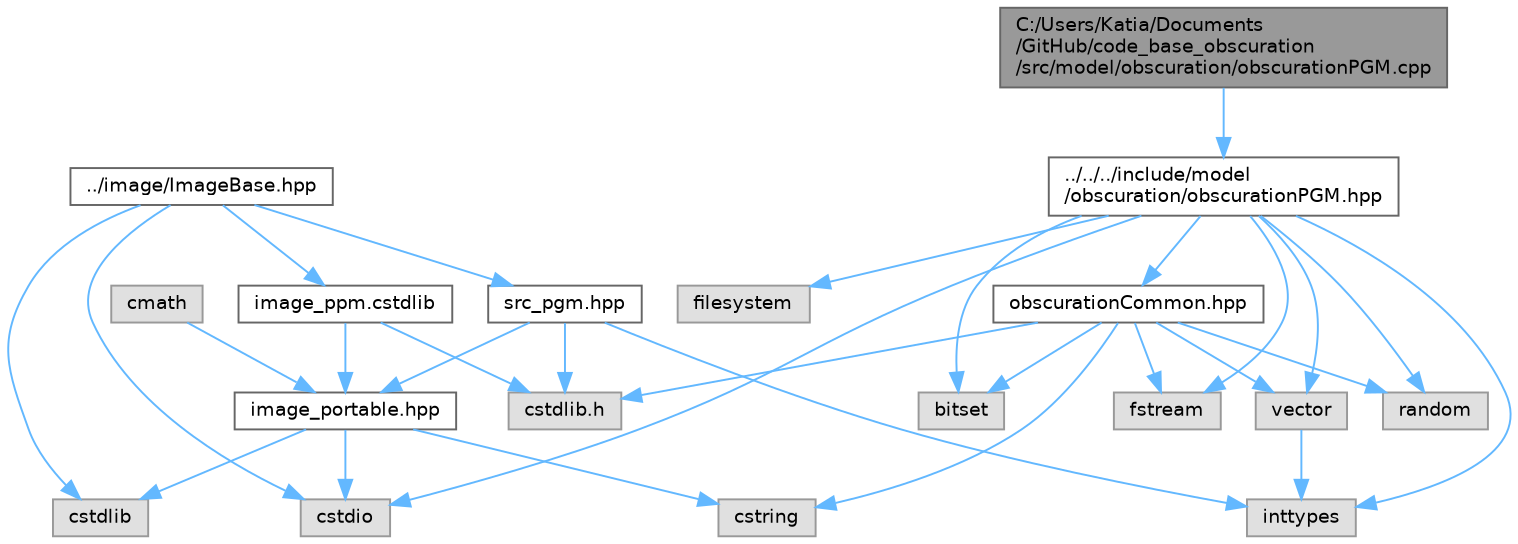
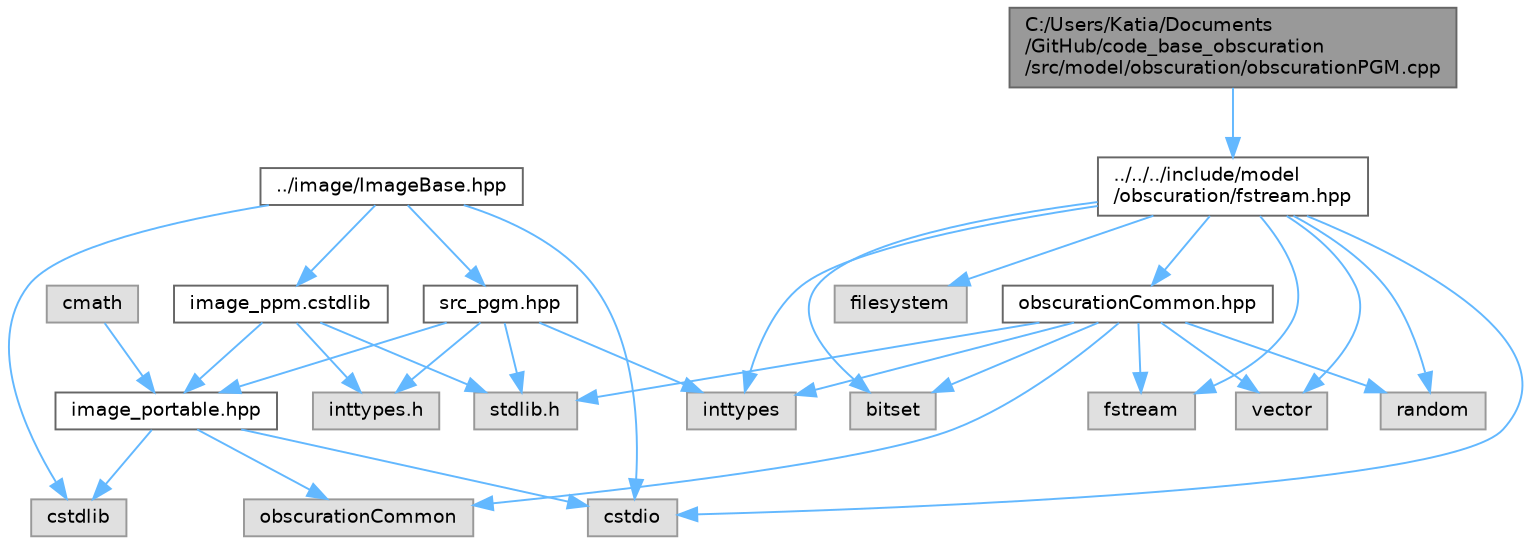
  digraph {
    fontname="DejaVu Sans"
    node [color=grey60 fillcolor="#E0E0E0" fontname="DejaVu Sans" fontsize=10 shape=box style=filled]
    edge [color=steelblue1 fontname="DejaVu Sans" fontsize=10 labelfontname=Helvetica labelfontsize=10 style=solid]
    n1 [color=gray40 fillcolor=grey60 fontcolor=black height=0.2 label="C:/Users/Katia/Documents\l/GitHub/code_base_obscuration\l/src/model/obscuration/obscurationPGM.cpp" width=0.4]
-   n2 [color=grey40 fillcolor=white height=0.2 label="../../../include/model\l/obscuration/obscurationPGM.hpp" width=0.4]
+   n2 [color=grey40 fillcolor=white height=0.2 label="../../../include/model\l/obscuration/fstream.hpp" width=0.4]
    n3 [color=grey40 fillcolor=white height=0.2 label="obscurationCommon.hpp" width=0.4]
    n4 [height=0.2 label=cstdio width=0.4]
    n5 [height=0.2 label=inttypes width=0.4]
    n6 [height=0.2 label=vector width=0.4]
    n7 [height=0.2 label=random width=0.4]
    n8 [height=0.2 label=bitset width=0.4]
    n9 [height=0.2 label=fstream width=0.4]
    n10 [height=0.2 label=filesystem width=0.4]
-   n11 [height=0.2 label=cstring width=0.4]
-   n12 [height=0.2 label="cstdlib.h" width=0.4]
+   n11 [height=0.2 label=obscurationCommon width=0.4]
+   n12 [height=0.2 label="stdlib.h" width=0.4]
    n13 [color=grey40 fillcolor=white height=0.2 label="../image/ImageBase.hpp" width=0.4]
    n14 [height=0.2 label=cstdlib width=0.4]
    n15 [color=grey40 fillcolor=white height=0.2 label="src_pgm.hpp" width=0.4]
    n16 [color=grey40 fillcolor=white height=0.2 label="image_ppm.cstdlib" width=0.4]
    n17 [color=grey40 fillcolor=white height=0.2 label="image_portable.hpp" width=0.4]
+   n18 [height=0.2 label="inttypes.h" width=0.4]
    n19 [height=0.2 label=cmath width=0.4]
    n1 -> n2
    n2 -> n3
    n2 -> n4
    n2 -> n5
    n2 -> n6
    n2 -> n7
    n2 -> n8
    n2 -> n9
    n2 -> n10
-   n6 -> n5
+   n3 -> n5
    n3 -> n6
    n3 -> n7
    n3 -> n8
    n3 -> n9
    n3 -> n11
    n3 -> n12
    n13 -> n4
    n13 -> n14
    n13 -> n15
    n13 -> n16
    n15 -> n5
    n15 -> n12
    n15 -> n17
+   n15 -> n18
    n16 -> n12
    n16 -> n17
+   n16 -> n18
    n17 -> n4
    n17 -> n11
    n17 -> n14
    n19 -> n17
  }
